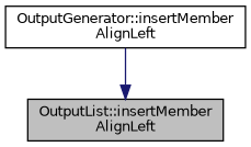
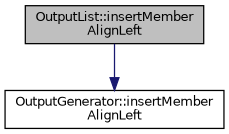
  digraph {
    rankdir=TB
    node [color=black fontname=Helvetica fontsize=10 shape=record style=filled]
    n1 [fillcolor=grey75 fontcolor=black height=0.2 label="OutputList::insertMember\lAlignLeft" width=0.4]
    n2 [fillcolor=white height=0.2 label="OutputGenerator::insertMember\lAlignLeft" width=0.4]
-   n2 -> n1 [color=midnightblue fontname=Helvetica fontsize=10 labelfontname=Helvetica labelfontsize=10 style=solid]
+   n1 -> n2 [color=midnightblue fontname=Helvetica fontsize=10 labelfontname=Helvetica labelfontsize=10 style=solid]
  }
